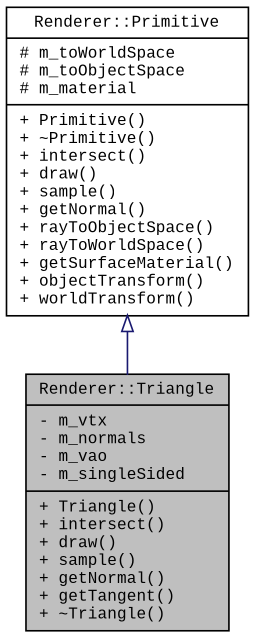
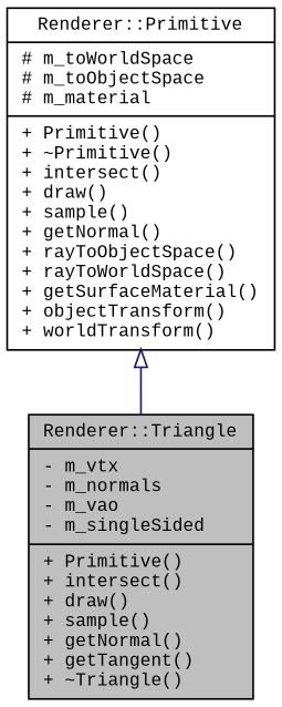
  digraph {
    fontname="Liberation Mono"
    node [color=black fontname="Liberation Mono" fontsize=10 shape=record style=filled]
-   n1 [fillcolor=grey75 fontcolor=black height=0.2 label="{Renderer::Triangle\n|- m_vtx\l- m_normals\l- m_vao\l- m_singleSided\l|+ Triangle()\l+ intersect()\l+ draw()\l+ sample()\l+ getNormal()\l+ getTangent()\l+ ~Triangle()\l}" width=0.4]
+   n1 [fillcolor=grey75 fontcolor=black height=0.2 label="{Renderer::Triangle\n|- m_vtx\l- m_normals\l- m_vao\l- m_singleSided\l|+ Primitive()\l+ intersect()\l+ draw()\l+ sample()\l+ getNormal()\l+ getTangent()\l+ ~Triangle()\l}" width=0.4]
    n2 [fillcolor=white height=0.2 label="{Renderer::Primitive\n|# m_toWorldSpace\l# m_toObjectSpace\l# m_material\l|+ Primitive()\l+ ~Primitive()\l+ intersect()\l+ draw()\l+ sample()\l+ getNormal()\l+ rayToObjectSpace()\l+ rayToWorldSpace()\l+ getSurfaceMaterial()\l+ objectTransform()\l+ worldTransform()\l}" width=0.4]
    n2 -> n1 [arrowtail=onormal color=midnightblue dir=back fontname="Liberation Mono" fontsize=10 labelfontname=Helvetica labelfontsize=10 style=solid]
  }
